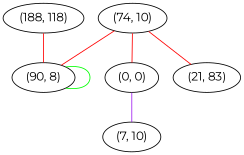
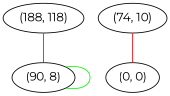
  graph {
    fontname=Montserrat
    node [fontname=Montserrat]
    edge [color=red fontname=Montserrat weight=1]
    n1 [label="(188, 118)"]
    "(90, 8)"
    "(0, 0)"
-   "(7, 10)"
    "(74, 10)"
-   "(21, 83)"
    n1 -- "(90, 8)"
    "(90, 8)" -- "(90, 8)" [color=green weight=2]
-   "(0, 0)" -- "(7, 10)" [color=purple weight=4]
-   "(74, 10)" -- "(90, 8)"
    "(74, 10)" -- "(0, 0)"
-   "(74, 10)" -- "(21, 83)"
  }
